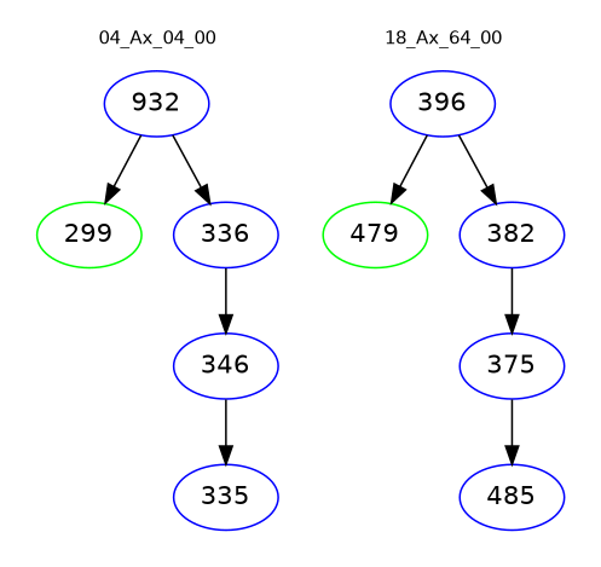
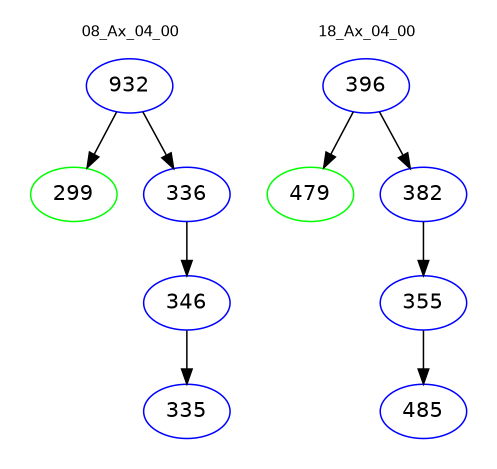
  digraph {
    fontname="DejaVu Sans"
    node [color=blue fontname="DejaVu Sans"]
    edge [color=black fontname="DejaVu Sans"]
    n1 [label=932]
    n2 [color=green label=299]
    n3 [label=336]
    n4 [label=346]
    n5 [label=335]
    n6 [label=396]
    n7 [color=green label=479]
    n8 [label=382]
-   n9 [label=375]
+   n9 [label=355]
    n10 [label=485]
    subgraph cluster_1 {
      color=white
      fontsize=10
-     label="04_Ax_04_00"
+     label="08_Ax_04_00"
      n1
      n2
      n3
      n4
      n5
    }
    subgraph cluster_2 {
      color=white
      fontsize=10
-     label="18_Ax_64_00"
+     label="18_Ax_04_00"
      n6
      n7
      n8
      n9
      n10
    }
    n1 -> n2
    n1 -> n3
    n3 -> n4
    n4 -> n5
    n6 -> n7
    n6 -> n8
    n8 -> n9
    n9 -> n10
  }
